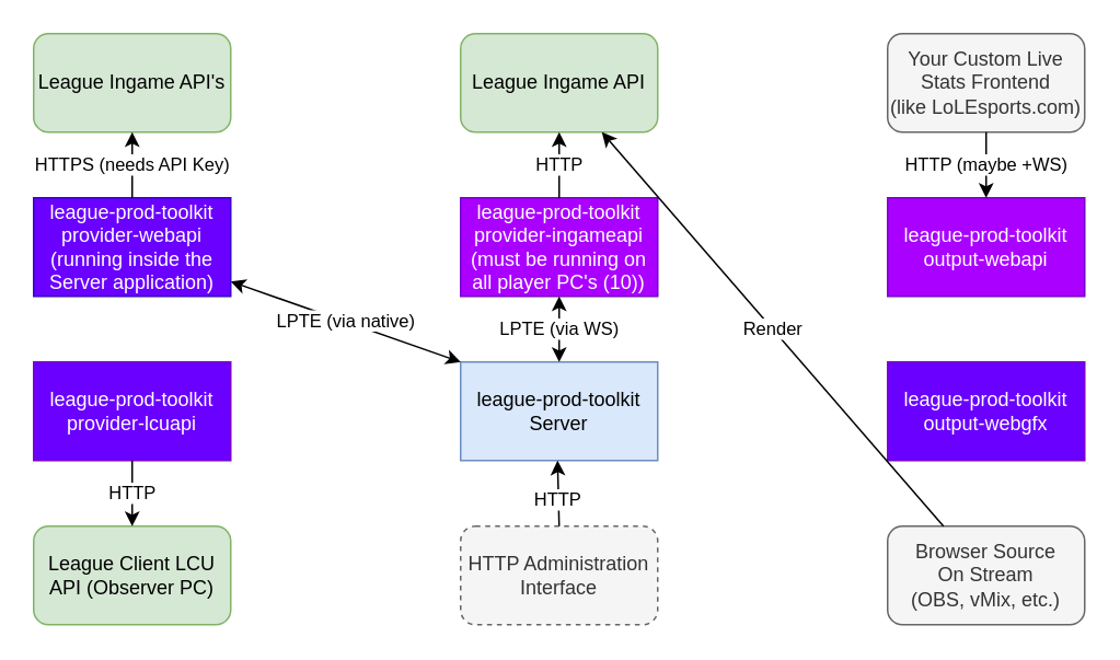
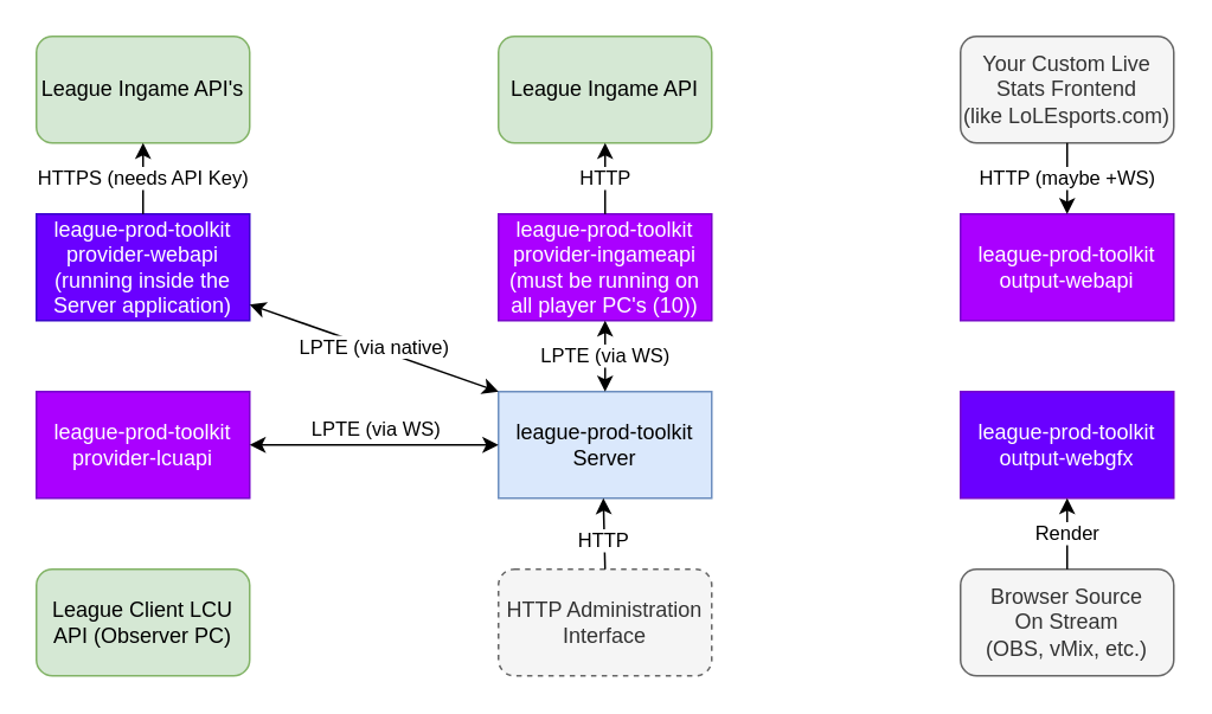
  <mxCell id="0" />
  <mxCell id="1" parent="0" />
  <mxCell id="2" value="league-prod-toolkit&lt;br&gt;Server" style="rounded=0;whiteSpace=wrap;html=1;fillColor=#dae8fc;strokeColor=#6c8ebf;" vertex="1" parent="1"><mxGeometry x="280" y="220" width="120" height="60" as="geometry" /></mxCell>
  <mxCell id="3" value="HTTP Administration&lt;br&gt;Interface" style="rounded=1;whiteSpace=wrap;html=1;fillColor=#f5f5f5;strokeColor=#666666;fontColor=#333333;dashed=1;" vertex="1" parent="1"><mxGeometry x="280" y="320" width="120" height="60" as="geometry" /></mxCell>
  <mxCell id="4" value="HTTP" style="endArrow=classic;html=1;exitX=0.5;exitY=0;exitDx=0;exitDy=0;" edge="1" parent="1" source="3"><mxGeometry x="-0.2" y="1" width="50" height="50" relative="1" as="geometry"><mxPoint x="339" y="320" as="sourcePoint" /><mxPoint x="339" y="280" as="targetPoint" /><mxPoint as="offset" /></mxGeometry></mxCell>
- <mxCell id="5" value="league-prod-toolkit&lt;br&gt;provider-lcuapi" style="rounded=0;whiteSpace=wrap;html=1;fillColor=#6a00ff;strokeColor=#7700CC;fontColor=#ffffff;" vertex="1" parent="1"><mxGeometry x="20" y="220" width="120" height="60" as="geometry" /></mxCell>
+ <mxCell id="5" value="league-prod-toolkit&lt;br&gt;provider-lcuapi" style="rounded=0;whiteSpace=wrap;html=1;fillColor=#aa00ff;strokeColor=#7700CC;fontColor=#ffffff;" vertex="1" parent="1"><mxGeometry x="20" y="220" width="120" height="60" as="geometry" /></mxCell>
  <mxCell id="6" value="League Client LCU&lt;br&gt;API (Observer PC)" style="rounded=1;whiteSpace=wrap;html=1;fillColor=#d5e8d4;strokeColor=#82b366;" vertex="1" parent="1"><mxGeometry x="20" y="320" width="120" height="60" as="geometry" /></mxCell>
- <mxCell id="7" value="HTTP" style="endArrow=classic;html=1;exitX=0.5;exitY=1;exitDx=0;exitDy=0;" edge="1" parent="1" source="5" target="6"><mxGeometry width="50" height="50" relative="1" as="geometry"><mxPoint x="320" y="380" as="sourcePoint" /><mxPoint x="370" y="330" as="targetPoint" /></mxGeometry></mxCell>
+ <mxCell id="8" value="" style="endArrow=classic;startArrow=classic;html=1;exitX=1;exitY=0.5;exitDx=0;exitDy=0;entryX=0;entryY=0.5;entryDx=0;entryDy=0;" edge="1" parent="1" source="5" target="2"><mxGeometry width="50" height="50" relative="1" as="geometry"><mxPoint x="320" y="380" as="sourcePoint" /><mxPoint x="370" y="330" as="targetPoint" /></mxGeometry></mxCell>
+ <mxCell id="9" value="LPTE (via WS)" style="edgeLabel;html=1;align=center;verticalAlign=middle;resizable=0;points=[];" vertex="1" connectable="0" parent="8"><mxGeometry x="0.267" relative="1" as="geometry"><mxPoint x="-19" y="-10" as="offset" /></mxGeometry></mxCell>
  <mxCell id="10" value="League Ingame API's" style="rounded=1;whiteSpace=wrap;html=1;fillColor=#d5e8d4;strokeColor=#82b366;" vertex="1" parent="1"><mxGeometry x="20" y="20" width="120" height="60" as="geometry" /></mxCell>
  <mxCell id="11" value="league-prod-toolkit&lt;br&gt;provider-webapi&lt;br&gt;(running inside the Server application)" style="rounded=0;whiteSpace=wrap;html=1;fillColor=#6a00ff;strokeColor=#3700CC;fontColor=#ffffff;" vertex="1" parent="1"><mxGeometry x="20" y="120" width="120" height="60" as="geometry" /></mxCell>
  <mxCell id="12" value="LPTE (via native)" style="endArrow=classic;startArrow=classic;html=1;entryX=0;entryY=0;entryDx=0;entryDy=0;" edge="1" parent="1" source="11" target="2"><mxGeometry width="50" height="50" relative="1" as="geometry"><mxPoint x="243.333" y="200" as="sourcePoint" /><mxPoint x="370" y="330" as="targetPoint" /></mxGeometry></mxCell>
  <mxCell id="13" value="HTTPS (needs API Key)" style="endArrow=classic;html=1;exitX=0.5;exitY=0;exitDx=0;exitDy=0;" edge="1" parent="1" source="11" target="10"><mxGeometry width="50" height="50" relative="1" as="geometry"><mxPoint x="320" y="380" as="sourcePoint" /><mxPoint x="370" y="330" as="targetPoint" /></mxGeometry></mxCell>
  <mxCell id="14" value="league-prod-toolkit&lt;br&gt;provider-ingameapi&lt;br&gt;(must be running on all player PC's (10))" style="rounded=0;whiteSpace=wrap;html=1;fillColor=#aa00ff;strokeColor=#7700CC;fontColor=#ffffff;" vertex="1" parent="1"><mxGeometry x="280" y="120" width="120" height="60" as="geometry" /></mxCell>
  <mxCell id="15" value="LPTE (via WS)" style="endArrow=classic;startArrow=classic;html=1;" edge="1" parent="1" source="2" target="14"><mxGeometry width="50" height="50" relative="1" as="geometry"><mxPoint x="320" y="280" as="sourcePoint" /><mxPoint x="370" y="230" as="targetPoint" /></mxGeometry></mxCell>
  <mxCell id="16" value="League Ingame API" style="rounded=1;whiteSpace=wrap;html=1;fillColor=#d5e8d4;strokeColor=#82b366;" vertex="1" parent="1"><mxGeometry x="280" y="20" width="120" height="60" as="geometry" /></mxCell>
  <mxCell id="17" value="HTTP" style="endArrow=classic;html=1;" edge="1" parent="1" source="14" target="16"><mxGeometry width="50" height="50" relative="1" as="geometry"><mxPoint x="320" y="280" as="sourcePoint" /><mxPoint x="370" y="230" as="targetPoint" /></mxGeometry></mxCell>
  <mxCell id="18" value="league-prod-toolkit&lt;br&gt;output-webgfx" style="rounded=0;whiteSpace=wrap;html=1;fillColor=#6a00ff;strokeColor=#7700CC;fontColor=#ffffff;" vertex="1" parent="1"><mxGeometry x="540" y="220" width="120" height="60" as="geometry" /></mxCell>
  <mxCell id="19" value="Browser Source&lt;br&gt;On Stream&lt;br&gt;(OBS, vMix, etc.)" style="rounded=1;whiteSpace=wrap;html=1;fillColor=#f5f5f5;strokeColor=#666666;fontColor=#333333;" vertex="1" parent="1"><mxGeometry x="540" y="320" width="120" height="60" as="geometry" /></mxCell>
- <mxCell id="20" value="Render" style="endArrow=classic;html=1;" edge="1" parent="1" source="19" target="16"><mxGeometry width="50" height="50" relative="1" as="geometry"><mxPoint x="320" y="280" as="sourcePoint" /><mxPoint x="370" y="230" as="targetPoint" /></mxGeometry></mxCell>
+ <mxCell id="20" value="Render" style="endArrow=classic;html=1;" edge="1" parent="1" source="19" target="18"><mxGeometry width="50" height="50" relative="1" as="geometry"><mxPoint x="320" y="280" as="sourcePoint" /><mxPoint x="370" y="230" as="targetPoint" /></mxGeometry></mxCell>
  <mxCell id="21" value="league-prod-toolkit&lt;br&gt;output-webapi" style="rounded=0;whiteSpace=wrap;html=1;fillColor=#aa00ff;strokeColor=#7700CC;fontColor=#ffffff;" vertex="1" parent="1"><mxGeometry x="540" y="120" width="120" height="60" as="geometry" /></mxCell>
  <mxCell id="22" value="Your Custom Live Stats Frontend&lt;br&gt;(like LoLEsports.com)" style="rounded=1;whiteSpace=wrap;html=1;fillColor=#f5f5f5;strokeColor=#666666;fontColor=#333333;" vertex="1" parent="1"><mxGeometry x="540" y="20" width="120" height="60" as="geometry" /></mxCell>
  <mxCell id="23" value="HTTP (maybe +WS)" style="endArrow=classic;html=1;" edge="1" parent="1" source="22" target="21"><mxGeometry width="50" height="50" relative="1" as="geometry"><mxPoint x="320" y="280" as="sourcePoint" /><mxPoint x="370" y="230" as="targetPoint" /></mxGeometry></mxCell>
